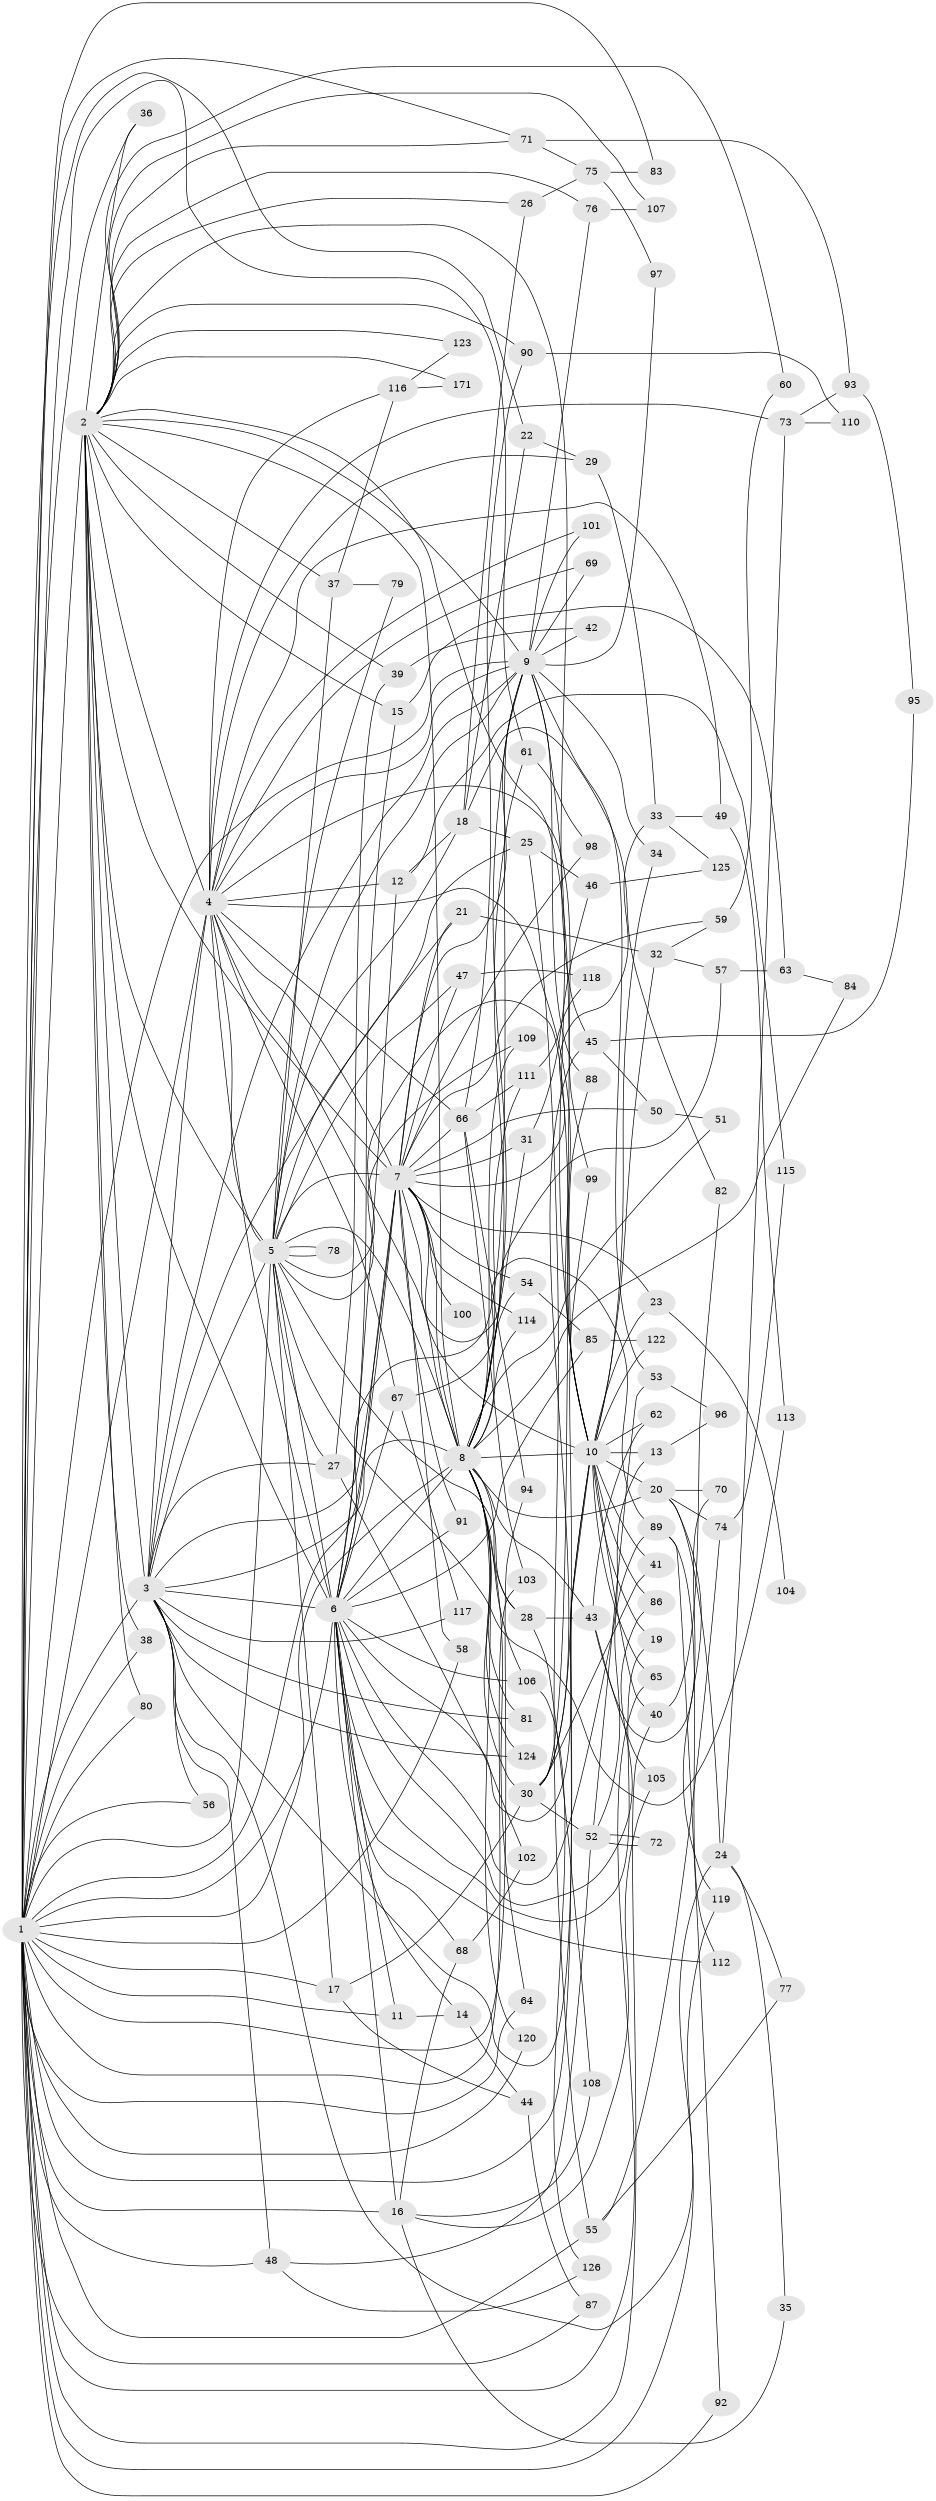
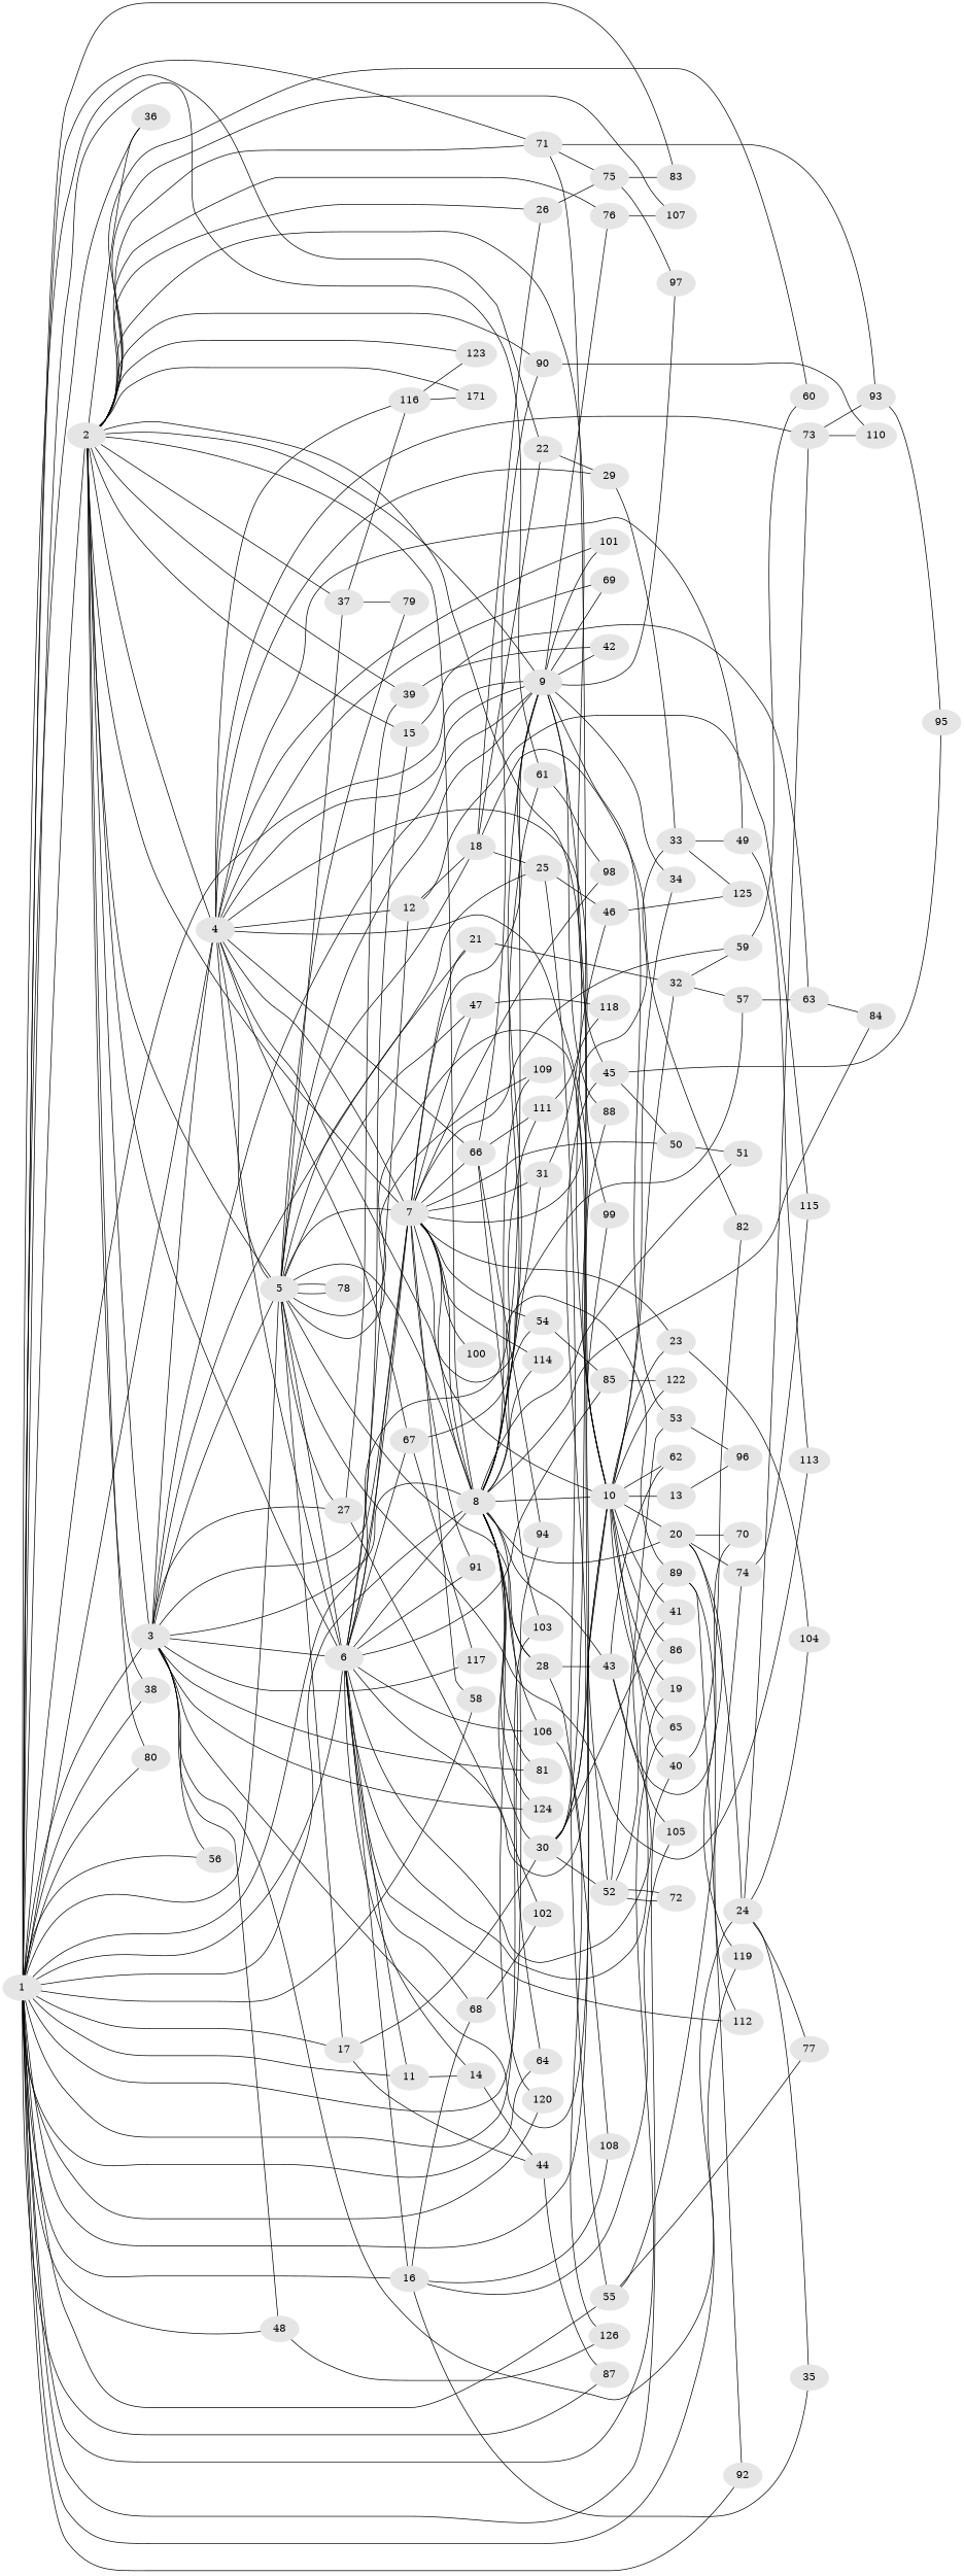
  graph {
    rankdir=LR
    node [color=gray90 style=filled]
    1
    2
    3
    4
    5
    6
    7
    8
    9
    10
    11
    16
    17
    22
    36
    38
    40
    48
    55
    56
    58
    61
    64
    65
    71
    80
    83
    87
    92
    94
    103
    119
    120
    15
    26
    37
    39
    45
    60
    76
    90
    107
    n43 [label=171]
    123
    21
    24
    27
    81
    117
    124
    12
    29
    49
    66
    67
    69
    73
    99
    101
    116
    18
    25
    28
    47
    78
    79
    109
    113
    13
    14
    19
    68
    85
    86
    91
    106
    112
    23
    31
    33
    50
    54
    57
    59
    98
    100
    114
    20
    30
    43
    51
    84
    111
    34
    42
    53
    88
    97
    32
    41
    62
    122
    35
    105
    108
    44
    82
    52
    126
    74
    77
    75
    93
    63
    95
    110
    104
    102
    115
    89
    46
    118
    96
    125
    70
    72
    1 -- 2
    1 -- 3
    1 -- 4
    1 -- 5
    1 -- 6
    1 -- 7
    1 -- 8
    1 -- 9
    1 -- 10
    1 -- 11
    1 -- 16
    1 -- 17
    1 -- 22
    1 -- 36
    1 -- 38
    1 -- 40
    1 -- 48
    1 -- 55
    1 -- 56
    1 -- 58
    1 -- 61
    1 -- 64
    1 -- 65
    1 -- 71
    1 -- 80
    1 -- 83
    1 -- 87
    1 -- 92
    1 -- 94
    1 -- 103
    1 -- 119
    1 -- 120
    2 -- 3
    2 -- 4
    2 -- 5
    2 -- 6
    2 -- 7
    2 -- 8
    2 -- 9
    2 -- 10
    2 -- 36
    2 -- 38
    2 -- 71
    2 -- 80
    2 -- 15
    2 -- 26
    2 -- 37
    2 -- 39
    2 -- 45
    2 -- 60
    2 -- 76
    2 -- 90
    2 -- 107
    2 -- n43
    2 -- 123
    3 -- 4
    3 -- 5
    3 -- 6
    3 -- 7
    3 -- 8
    3 -- 9
    3 -- 10
    3 -- 48
    3 -- 56
    3 -- 21
    3 -- 24
    3 -- 27
    3 -- 81
    3 -- 117
    3 -- 124
    4 -- 5
    4 -- 6
    4 -- 7
    4 -- 8
    4 -- 9
    4 -- 10
    4 -- 12
    4 -- 29
    4 -- 49
    4 -- 66
    4 -- 67
    4 -- 69
    4 -- 73
    4 -- 99
    4 -- 101
    4 -- 116
    5 -- 6
    5 -- 7
    5 -- 8
    5 -- 9
    5 -- 10
    5 -- 17
    5 -- 37
    5 -- 27
    5 -- 18
    5 -- 25
    5 -- 28
    5 -- 47
    5 -- 78
    5 -- 78
    5 -- 79
    5 -- 109
    5 -- 113
    6 -- 7
    6 -- 8
    6 -- 9
    6 -- 10
    6 -- 11
    6 -- 16
    6 -- 15
    6 -- 12
    6 -- 67
-   6 -- 13
    6 -- 14
    6 -- 19
    6 -- 68
    6 -- 85
    6 -- 86
    6 -- 91
    6 -- 106
    6 -- 112
    7 -- 8
    7 -- 9
    7 -- 10
    7 -- 58
    7 -- 21
    7 -- 66
    7 -- 47
    7 -- 91
    7 -- 23
    7 -- 31
    7 -- 33
    7 -- 50
    7 -- 54
    7 -- 57
    7 -- 59
    7 -- 98
    7 -- 100
    7 -- 114
    8 -- 9
    8 -- 10
    8 -- 61
    8 -- 64
    8 -- 120
    8 -- 81
    8 -- 124
    8 -- 28
    8 -- 109
    8 -- 106
    8 -- 31
    8 -- 54
    8 -- 114
    8 -- 20
    8 -- 30
    8 -- 43
    8 -- 51
    8 -- 84
    8 -- 111
    9 -- 10
    9 -- 76
    9 -- 69
    9 -- 101
    9 -- 34
    9 -- 42
    9 -- 53
    9 -- 88
    9 -- 97
    10 -- 40
    10 -- 65
    10 -- 13
    10 -- 19
    10 -- 86
    10 -- 23
    10 -- 20
    10 -- 34
    10 -- 32
    10 -- 41
    10 -- 62
    10 -- 122
    11 -- 14
    16 -- 68
    16 -- 35
    16 -- 105
    16 -- 108
    17 -- 30
    17 -- 44
    22 -- 29
    40 -- 82
-   48 -- 52
+   71 -- 52
    48 -- 126
    55 -- 74
    55 -- 77
    61 -- 98
    71 -- 75
    71 -- 93
    15 -- 63
    26 -- 75
    37 -- 116
    37 -- 79
    39 -- 42
    45 -- 50
    45 -- 95
    76 -- 107
    90 -- 110
    21 -- 32
    24 -- 73
    24 -- 35
    24 -- 77
+   24 -- 104
    27 -- 39
    27 -- 102
    12 -- 18
    12 -- 115
    29 -- 33
    49 -- 113
    66 -- 94
    66 -- 103
    66 -- 90
    66 -- 111
    67 -- 117
    67 -- 89
    73 -- 93
    73 -- 110
    116 -- n43
    116 -- 123
    18 -- 22
    18 -- 26
    18 -- 25
    18 -- 82
    25 -- 55
    25 -- 46
    28 -- 43
    28 -- 108
    47 -- 118
    13 -- 96
    14 -- 44
    68 -- 102
    85 -- 122
    106 -- 126
    23 -- 104
    31 -- 46
    33 -- 49
    33 -- 125
    50 -- 51
    54 -- 85
    57 -- 63
    59 -- 60
    20 -- 119
    20 -- 24
    20 -- 74
    20 -- 70
    30 -- 45
    30 -- 99
    30 -- 88
    30 -- 41
    30 -- 52
    43 -- 62
    43 -- 105
    43 -- 70
    111 -- 118
    53 -- 96
    32 -- 57
    32 -- 59
    44 -- 87
    52 -- 53
    52 -- 89
    52 -- 72
    52 -- 72
    74 -- 115
    75 -- 83
    75 -- 97
    93 -- 95
    63 -- 84
    89 -- 92
    89 -- 112
    46 -- 125
  }
